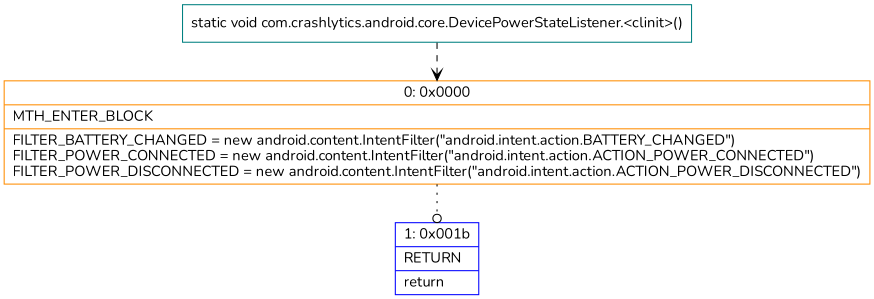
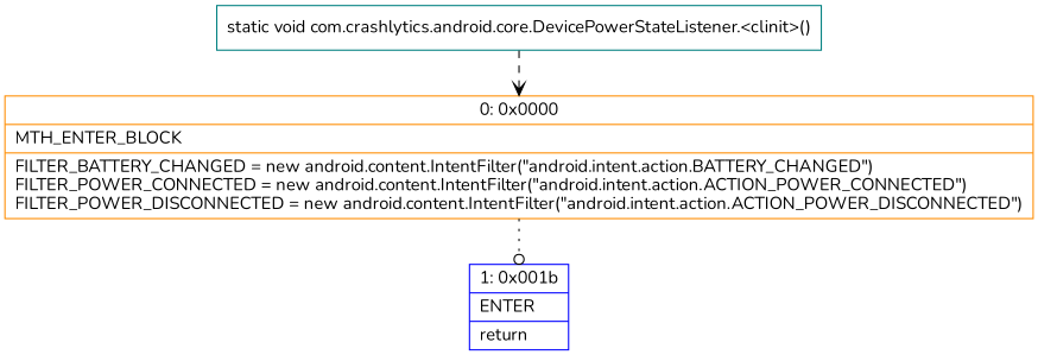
  digraph {
    fontname=Nunito
    node [shape=record fontname=Nunito]
    edge [fontname=Nunito]
    n1 [label="{0\:\ 0x0000|MTH_ENTER_BLOCK\l|FILTER_BATTERY_CHANGED = new android.content.IntentFilter(\"android.intent.action.BATTERY_CHANGED\")\lFILTER_POWER_CONNECTED = new android.content.IntentFilter(\"android.intent.action.ACTION_POWER_CONNECTED\")\lFILTER_POWER_DISCONNECTED = new android.content.IntentFilter(\"android.intent.action.ACTION_POWER_DISCONNECTED\")\l}" color=darkorange]
-   n2 [label="{1\:\ 0x001b|RETURN\l|return\l}" color=blue]
+   n2 [label="{1\:\ 0x001b|ENTER\l|return\l}" color=blue]
    n3 [label="{static void com.crashlytics.android.core.DevicePowerStateListener.\<clinit\>() }" color=teal]
    n1 -> n2 [style=dotted arrowhead=odot]
    n3 -> n1 [style=dashed arrowhead=vee]
  }
